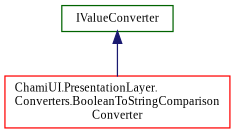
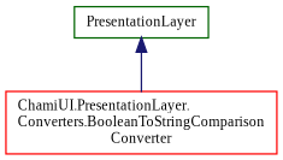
  digraph {
    fontname="Liberation Serif"
    node [fillcolor=white fontname="Liberation Serif" fontsize=10 shape=record style=filled]
    n1 [color=red fontcolor=black height=0.2 label="ChamiUI.PresentationLayer.\lConverters.BooleanToStringComparison\lConverter" width=0.4]
-   n2 [color=darkgreen height=0.2 label=IValueConverter width=0.4]
+   n2 [color=darkgreen height=0.2 label=PresentationLayer width=0.4]
    n2 -> n1 [color=midnightblue dir=back fontname="Liberation Serif" fontsize=10 labelfontname=Helvetica labelfontsize=10 style=solid]
  }
